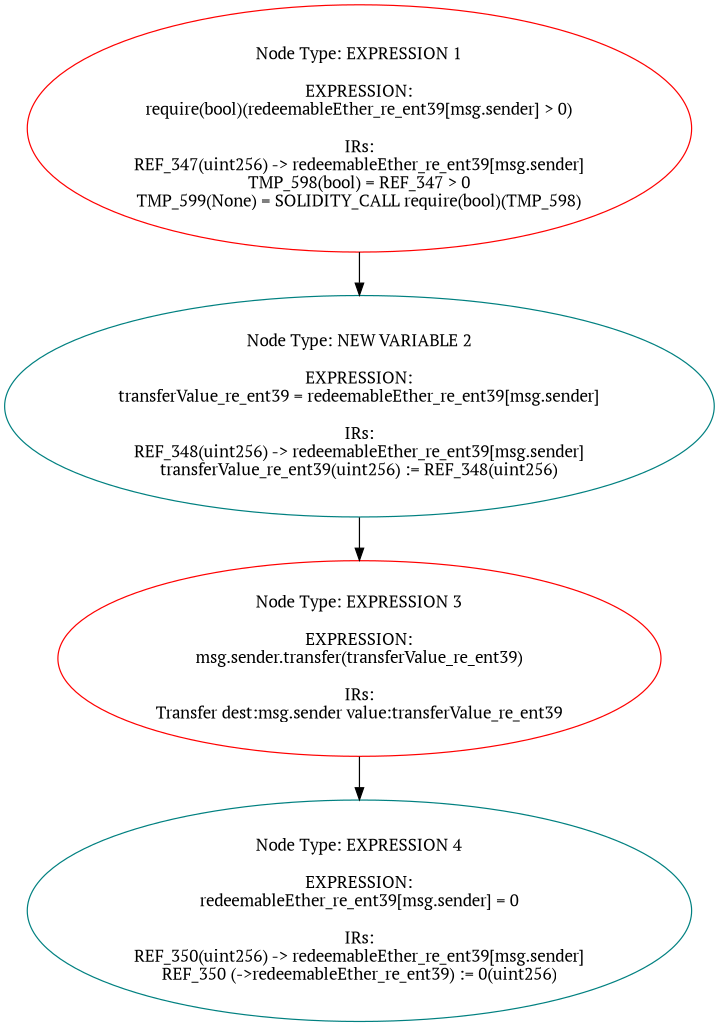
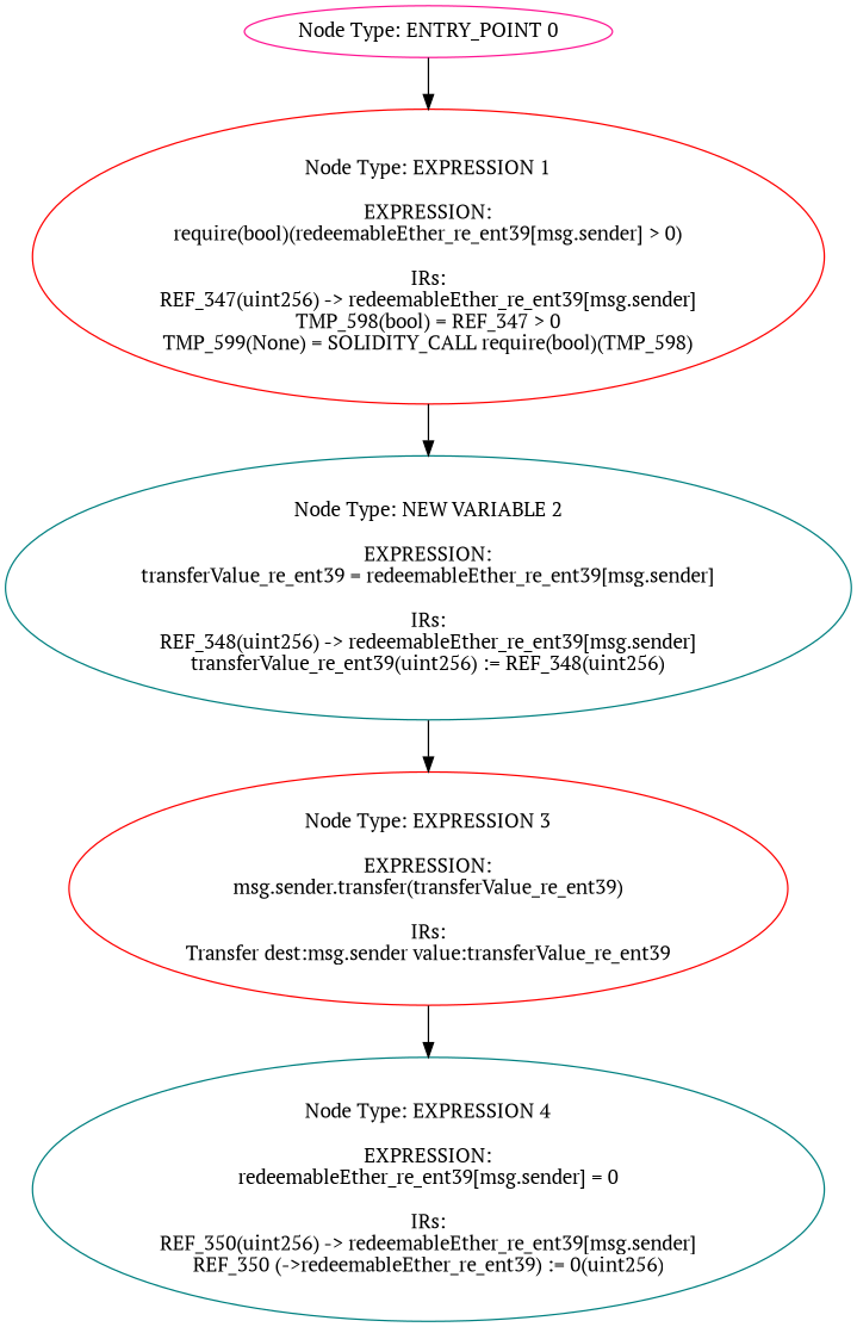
  digraph {
    fontname="PT Serif"
    node [color=red fontname="PT Serif"]
    edge [fontname="PT Serif"]
+   n1 [label="Node Type: ENTRY_POINT 0\n" color=deeppink]
    n2 [label="Node Type: EXPRESSION 1\n\nEXPRESSION:\nrequire(bool)(redeemableEther_re_ent39[msg.sender] > 0)\n\nIRs:\nREF_347(uint256) -> redeemableEther_re_ent39[msg.sender]\nTMP_598(bool) = REF_347 > 0\nTMP_599(None) = SOLIDITY_CALL require(bool)(TMP_598)"]
    n3 [label="Node Type: NEW VARIABLE 2\n\nEXPRESSION:\ntransferValue_re_ent39 = redeemableEther_re_ent39[msg.sender]\n\nIRs:\nREF_348(uint256) -> redeemableEther_re_ent39[msg.sender]\ntransferValue_re_ent39(uint256) := REF_348(uint256)" color=teal]
    n4 [label="Node Type: EXPRESSION 3\n\nEXPRESSION:\nmsg.sender.transfer(transferValue_re_ent39)\n\nIRs:\nTransfer dest:msg.sender value:transferValue_re_ent39"]
    n5 [label="Node Type: EXPRESSION 4\n\nEXPRESSION:\nredeemableEther_re_ent39[msg.sender] = 0\n\nIRs:\nREF_350(uint256) -> redeemableEther_re_ent39[msg.sender]\nREF_350 (->redeemableEther_re_ent39) := 0(uint256)" color=teal]
+   n1 -> n2
    n2 -> n3
    n3 -> n4
    n4 -> n5
  }
